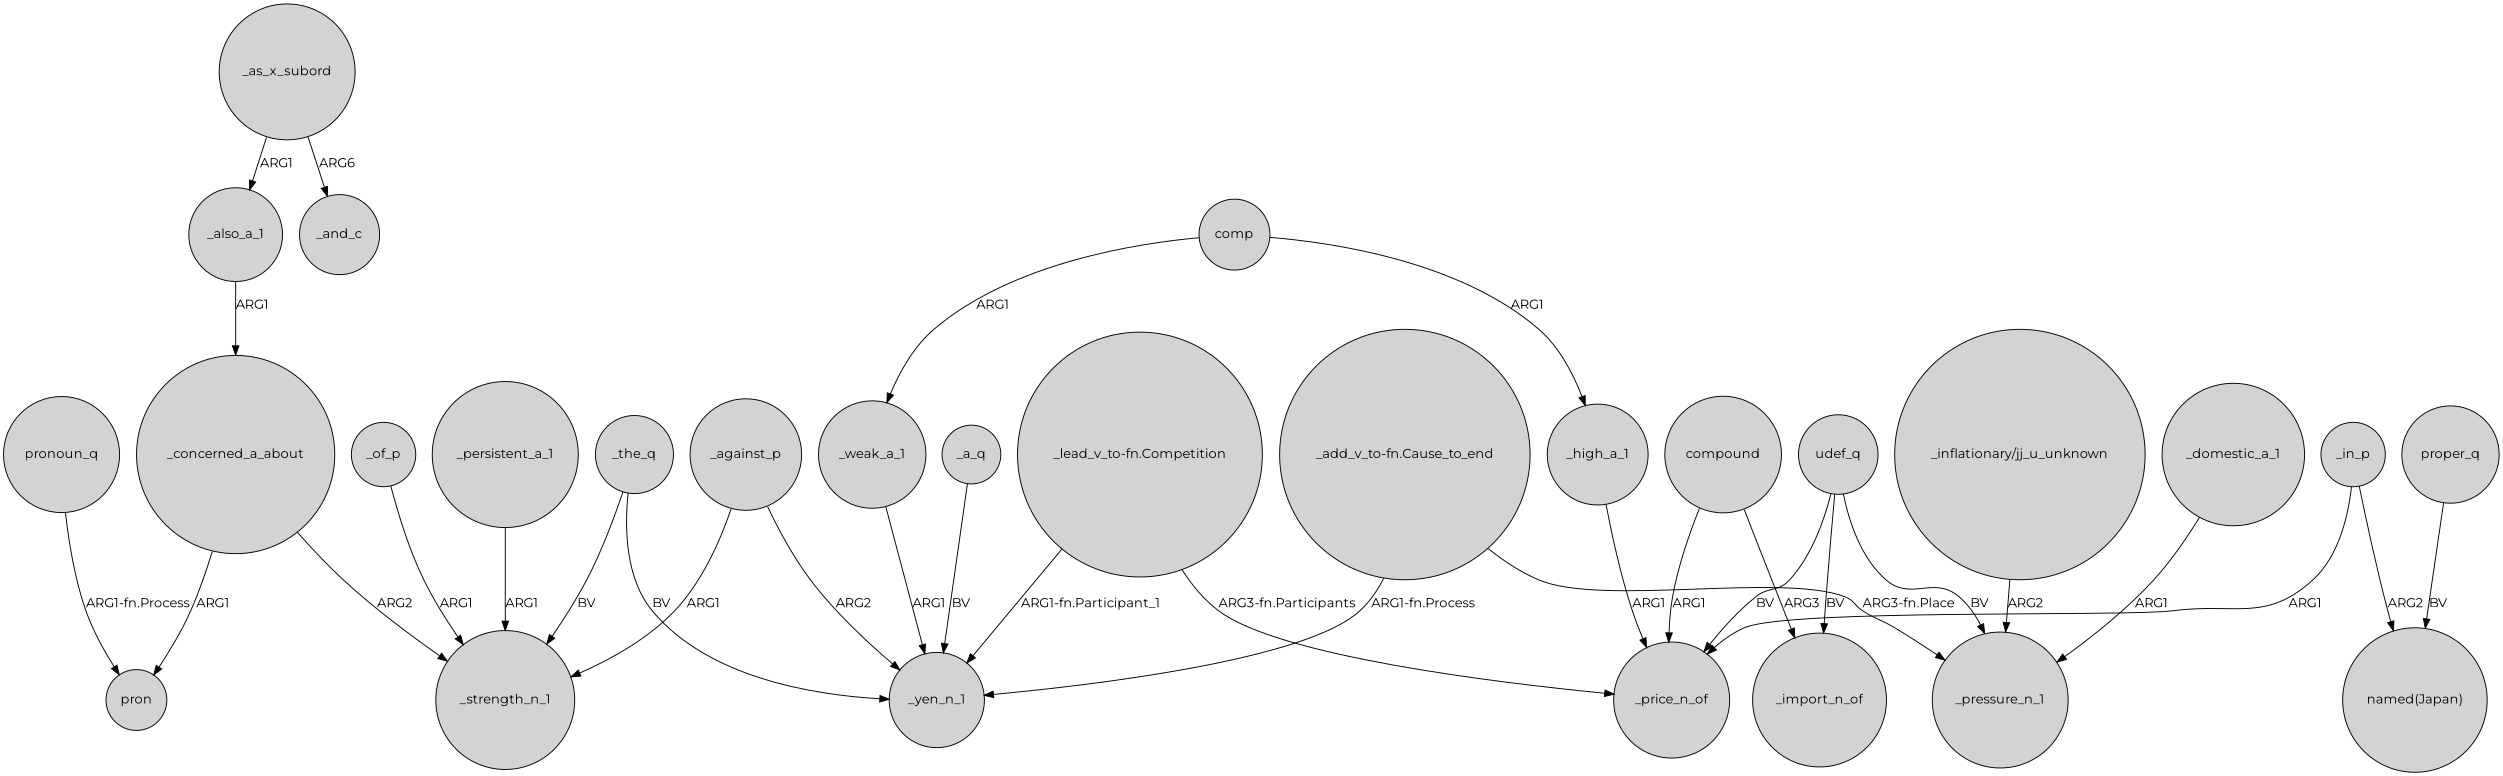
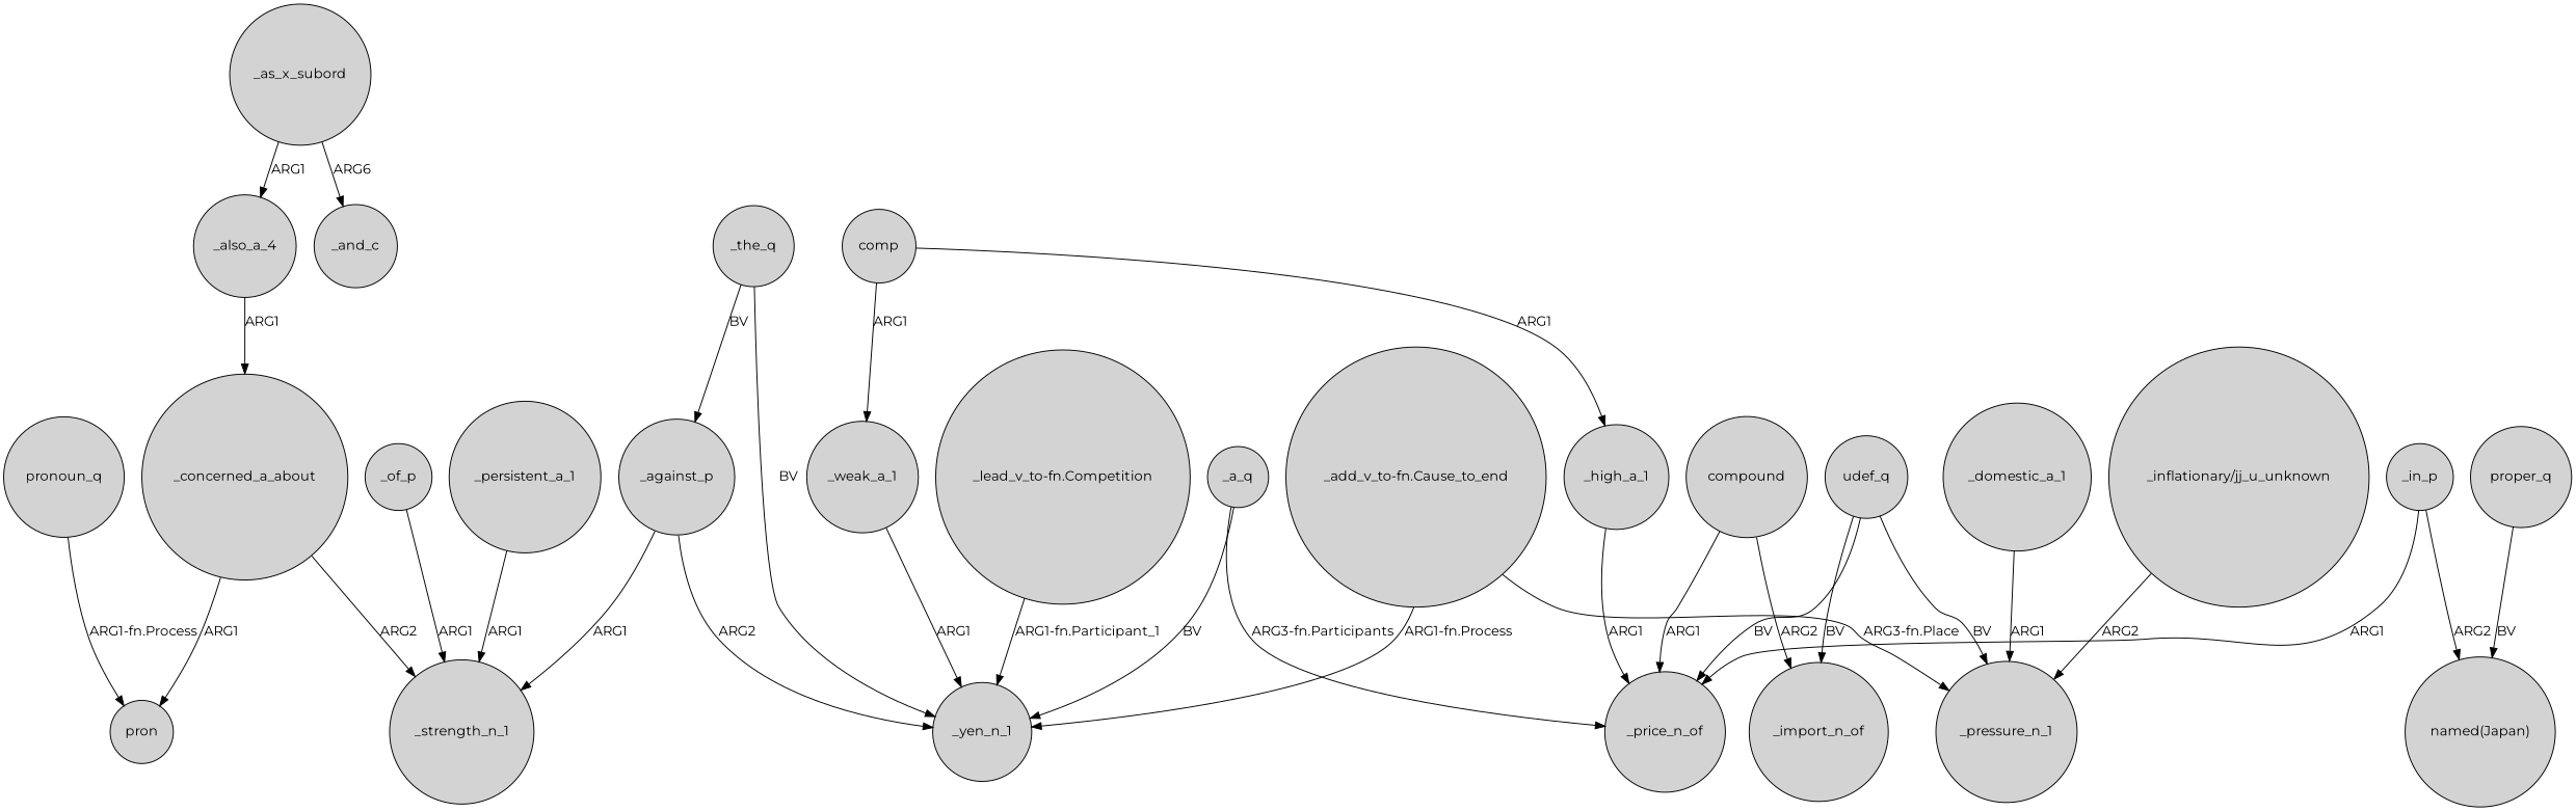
  digraph {
    fontname=Montserrat
    node [fontname=Montserrat shape=circle style=filled]
    edge [fontname=Montserrat]
    _a_q
    _yen_n_1
    compound
    _import_n_of
    _price_n_of
    _against_p
    _strength_n_1
    udef_q
    _pressure_n_1
    "_inflationary/jj_u_unknown"
    _of_p
    _domestic_a_1
    _the_q
-   _also_a_1
+   _also_a_1 [label=_also_a_4]
    _concerned_a_about
    pron
    "_add_v_to-fn.Cause_to_end"
    _as_x_subord
    _and_c
    _high_a_1
    pronoun_q
    comp
    _weak_a_1
    proper_q
    "named(Japan)"
    "_lead_v_to-fn.Competition"
    _in_p
    _persistent_a_1
    _a_q -> _yen_n_1 [label=BV]
-   compound -> _import_n_of [label=ARG3]
+   compound -> _import_n_of [label=ARG2]
    compound -> _price_n_of [label=ARG1]
    _against_p -> _yen_n_1 [label=ARG2]
    _against_p -> _strength_n_1 [label=ARG1]
    udef_q -> _import_n_of [label=BV]
    udef_q -> _price_n_of [label=BV]
    udef_q -> _pressure_n_1 [label=BV]
    "_inflationary/jj_u_unknown" -> _pressure_n_1 [label=ARG2]
    _of_p -> _strength_n_1 [label=ARG1]
    _domestic_a_1 -> _pressure_n_1 [label=ARG1]
    _the_q -> _yen_n_1 [label=BV]
-   _the_q -> _strength_n_1 [label=BV]
+   _the_q -> _against_p [label=BV]
    _also_a_1 -> _concerned_a_about [label=ARG1]
    _concerned_a_about -> _strength_n_1 [label=ARG2]
    _concerned_a_about -> pron [label=ARG1]
    "_add_v_to-fn.Cause_to_end" -> _yen_n_1 [label="ARG1-fn.Process"]
    "_add_v_to-fn.Cause_to_end" -> _pressure_n_1 [label="ARG3-fn.Place"]
    _as_x_subord -> _also_a_1 [label=ARG1]
    _as_x_subord -> _and_c [label=ARG6]
    _high_a_1 -> _price_n_of [label=ARG1]
    pronoun_q -> pron [label="ARG1-fn.Process"]
    comp -> _high_a_1 [label=ARG1]
    comp -> _weak_a_1 [label=ARG1]
    _weak_a_1 -> _yen_n_1 [label=ARG1]
    proper_q -> "named(Japan)" [label=BV]
    "_lead_v_to-fn.Competition" -> _yen_n_1 [label="ARG1-fn.Participant_1"]
-   "_lead_v_to-fn.Competition" -> _price_n_of [label="ARG3-fn.Participants"]
+   _a_q -> _price_n_of [label="ARG3-fn.Participants"]
    _in_p -> _price_n_of [label=ARG1]
    _in_p -> "named(Japan)" [label=ARG2]
    _persistent_a_1 -> _strength_n_1 [label=ARG1]
  }
